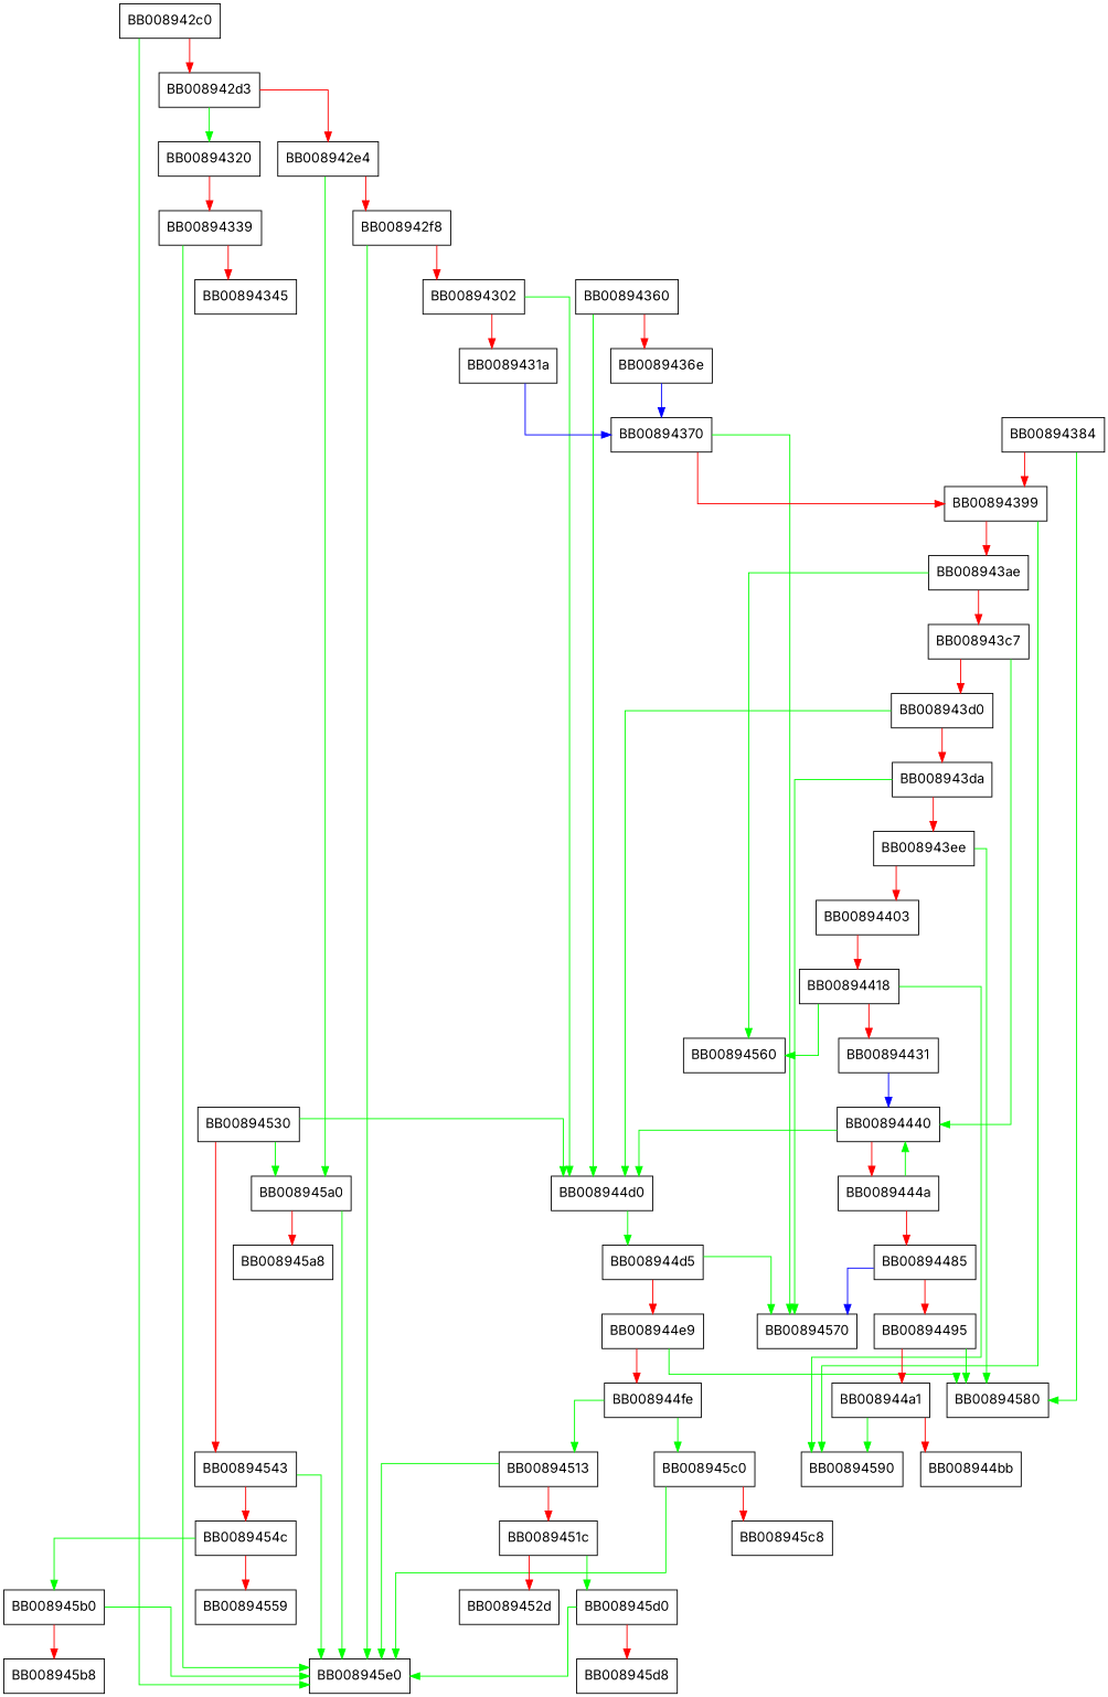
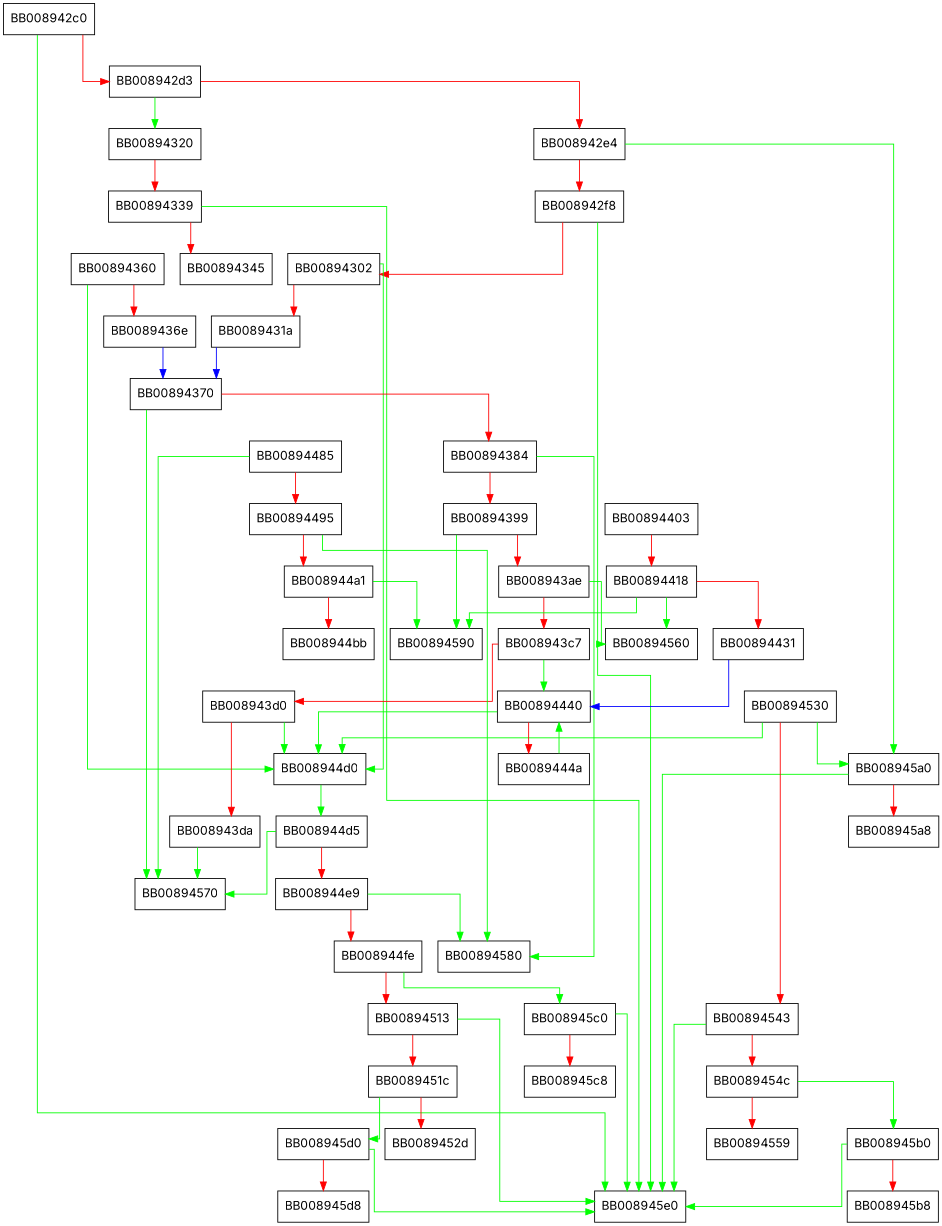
  digraph {
    fontname=Inter
    splines=ortho
    node [fontname=Inter shape=box]
    edge [color=green fontname=Inter]
    BB008942c0
    BB008945e0
    BB008942d3
    BB00894320
    BB008942e4
    BB00894339
    BB008945a0
    BB008942f8
    BB00894345
    BB008945a8
    BB00894302
    BB008944d0
    BB0089431a
    BB008944d5
    BB00894370
    BB00894530
    BB00894543
    BB00894570
    BB008944e9
    BB00894384
    BB00894580
    BB00894399
    BB00894360
    BB0089436e
    BB00894590
    BB008943ae
    BB00894560
    BB008943c7
    BB00894440
    BB008943d0
    BB0089444a
    BB008943da
    BB00894485
-   BB008943ee
    BB00894403
    BB00894418
    BB00894431
    BB00894495
    BB008944a1
    BB008944bb
    BB0089454c
    BB008944fe
    BB008945c0
    BB00894513
    BB008945c8
    BB0089451c
    BB008945d0
    BB0089452d
    BB008945d8
    BB008945b0
    BB00894559
    BB008945b8
    BB008942c0 -> BB008945e0
    BB008942c0 -> BB008942d3 [color=red]
    BB008942d3 -> BB00894320
    BB008942d3 -> BB008942e4 [color=red]
    BB00894320 -> BB00894339 [color=red]
    BB008942e4 -> BB008945a0
    BB008942e4 -> BB008942f8 [color=red]
    BB00894339 -> BB008945e0
    BB00894339 -> BB00894345 [color=red]
    BB008945a0 -> BB008945e0
    BB008945a0 -> BB008945a8 [color=red]
    BB008942f8 -> BB008945e0
    BB008942f8 -> BB00894302 [color=red]
    BB00894302 -> BB008944d0
    BB00894302 -> BB0089431a [color=red]
    BB008944d0 -> BB008944d5
    BB0089431a -> BB00894370 [color=blue]
    BB008944d5 -> BB00894570
    BB008944d5 -> BB008944e9 [color=red]
    BB00894370 -> BB00894570
-   BB00894370 -> BB00894399 [color=red]
+   BB00894370 -> BB00894384 [color=red]
    BB00894530 -> BB008945a0
    BB00894530 -> BB008944d0
    BB00894530 -> BB00894543 [color=red]
    BB00894543 -> BB008945e0
    BB00894543 -> BB0089454c [color=red]
    BB008944e9 -> BB00894580
    BB008944e9 -> BB008944fe [color=red]
    BB00894384 -> BB00894580
    BB00894384 -> BB00894399 [color=red]
    BB00894399 -> BB00894590
    BB00894399 -> BB008943ae [color=red]
    BB00894360 -> BB008944d0
    BB00894360 -> BB0089436e [color=red]
    BB0089436e -> BB00894370 [color=blue]
    BB008943ae -> BB00894560
    BB008943ae -> BB008943c7 [color=red]
    BB008943c7 -> BB00894440
    BB008943c7 -> BB008943d0 [color=red]
    BB00894440 -> BB008944d0
    BB00894440 -> BB0089444a [color=red]
    BB008943d0 -> BB008944d0
    BB008943d0 -> BB008943da [color=red]
    BB0089444a -> BB00894440
-   BB0089444a -> BB00894485 [color=red]
    BB008943da -> BB00894570
-   BB008943da -> BB008943ee [color=red]
-   BB00894485 -> BB00894570 [color=blue]
+   BB00894485 -> BB00894570
    BB00894485 -> BB00894495 [color=red]
-   BB008943ee -> BB00894580
-   BB008943ee -> BB00894403 [color=red]
    BB00894403 -> BB00894418 [color=red]
    BB00894418 -> BB00894590
    BB00894418 -> BB00894560
    BB00894418 -> BB00894431 [color=red]
    BB00894431 -> BB00894440 [color=blue]
    BB00894495 -> BB00894580
    BB00894495 -> BB008944a1 [color=red]
    BB008944a1 -> BB00894590
    BB008944a1 -> BB008944bb [color=red]
    BB0089454c -> BB008945b0
    BB0089454c -> BB00894559 [color=red]
    BB008944fe -> BB008945c0
-   BB008944fe -> BB00894513
+   BB008944fe -> BB00894513 [color=red]
    BB008945c0 -> BB008945e0
    BB008945c0 -> BB008945c8 [color=red]
    BB00894513 -> BB008945e0
    BB00894513 -> BB0089451c [color=red]
    BB0089451c -> BB008945d0
    BB0089451c -> BB0089452d [color=red]
    BB008945d0 -> BB008945e0
    BB008945d0 -> BB008945d8 [color=red]
    BB008945b0 -> BB008945e0
    BB008945b0 -> BB008945b8 [color=red]
  }
